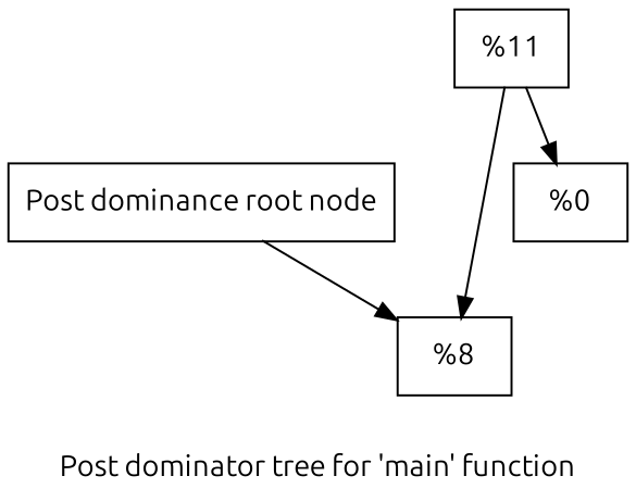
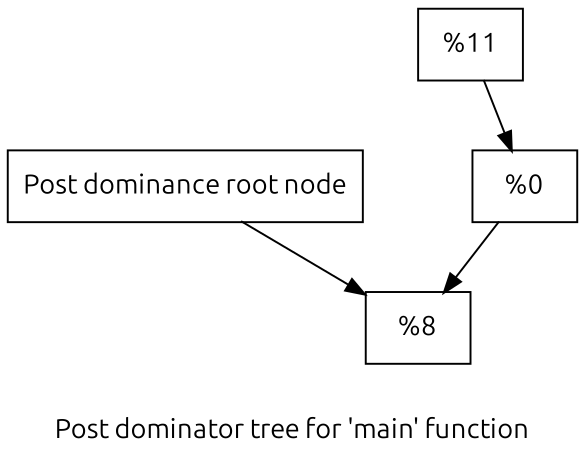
  digraph {
    fontname=Ubuntu
    label="Post dominator tree for 'main' function"
    node [fontname=Ubuntu shape=record]
    edge [fontname=Ubuntu]
    n1 [label="{Post dominance root node}"]
    n2 [label="{%8 }"]
    n3 [label="{%11 }"]
    n4 [label="{%0 }"]
    n1 -> n2
-   n3 -> n2
+   n4 -> n2
    n3 -> n4
  }
